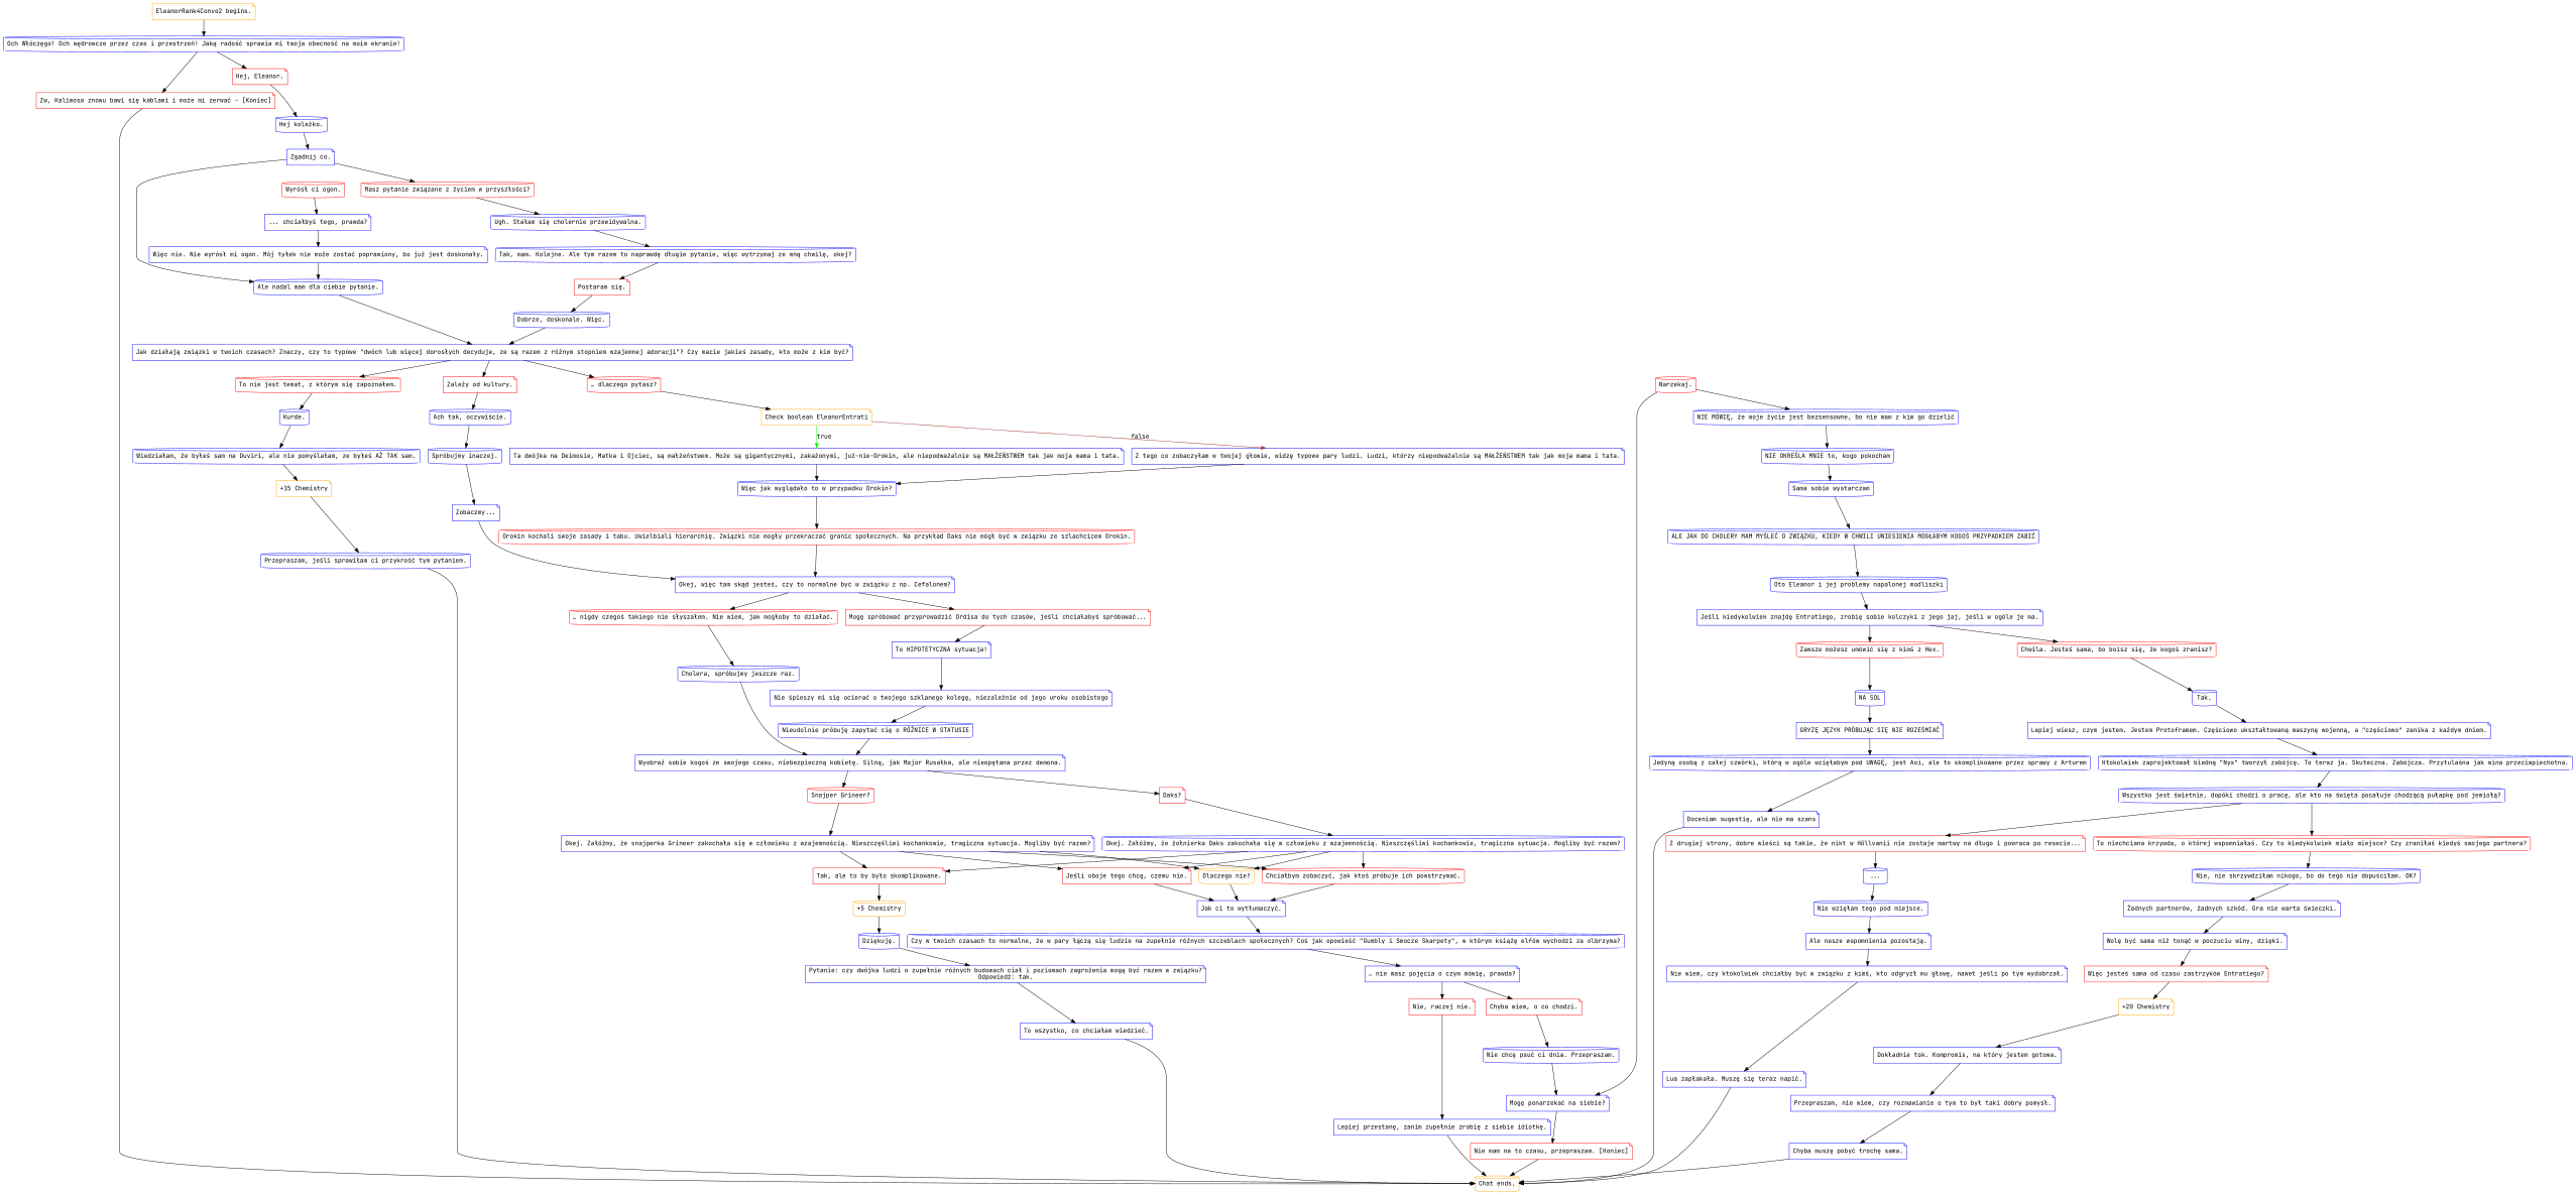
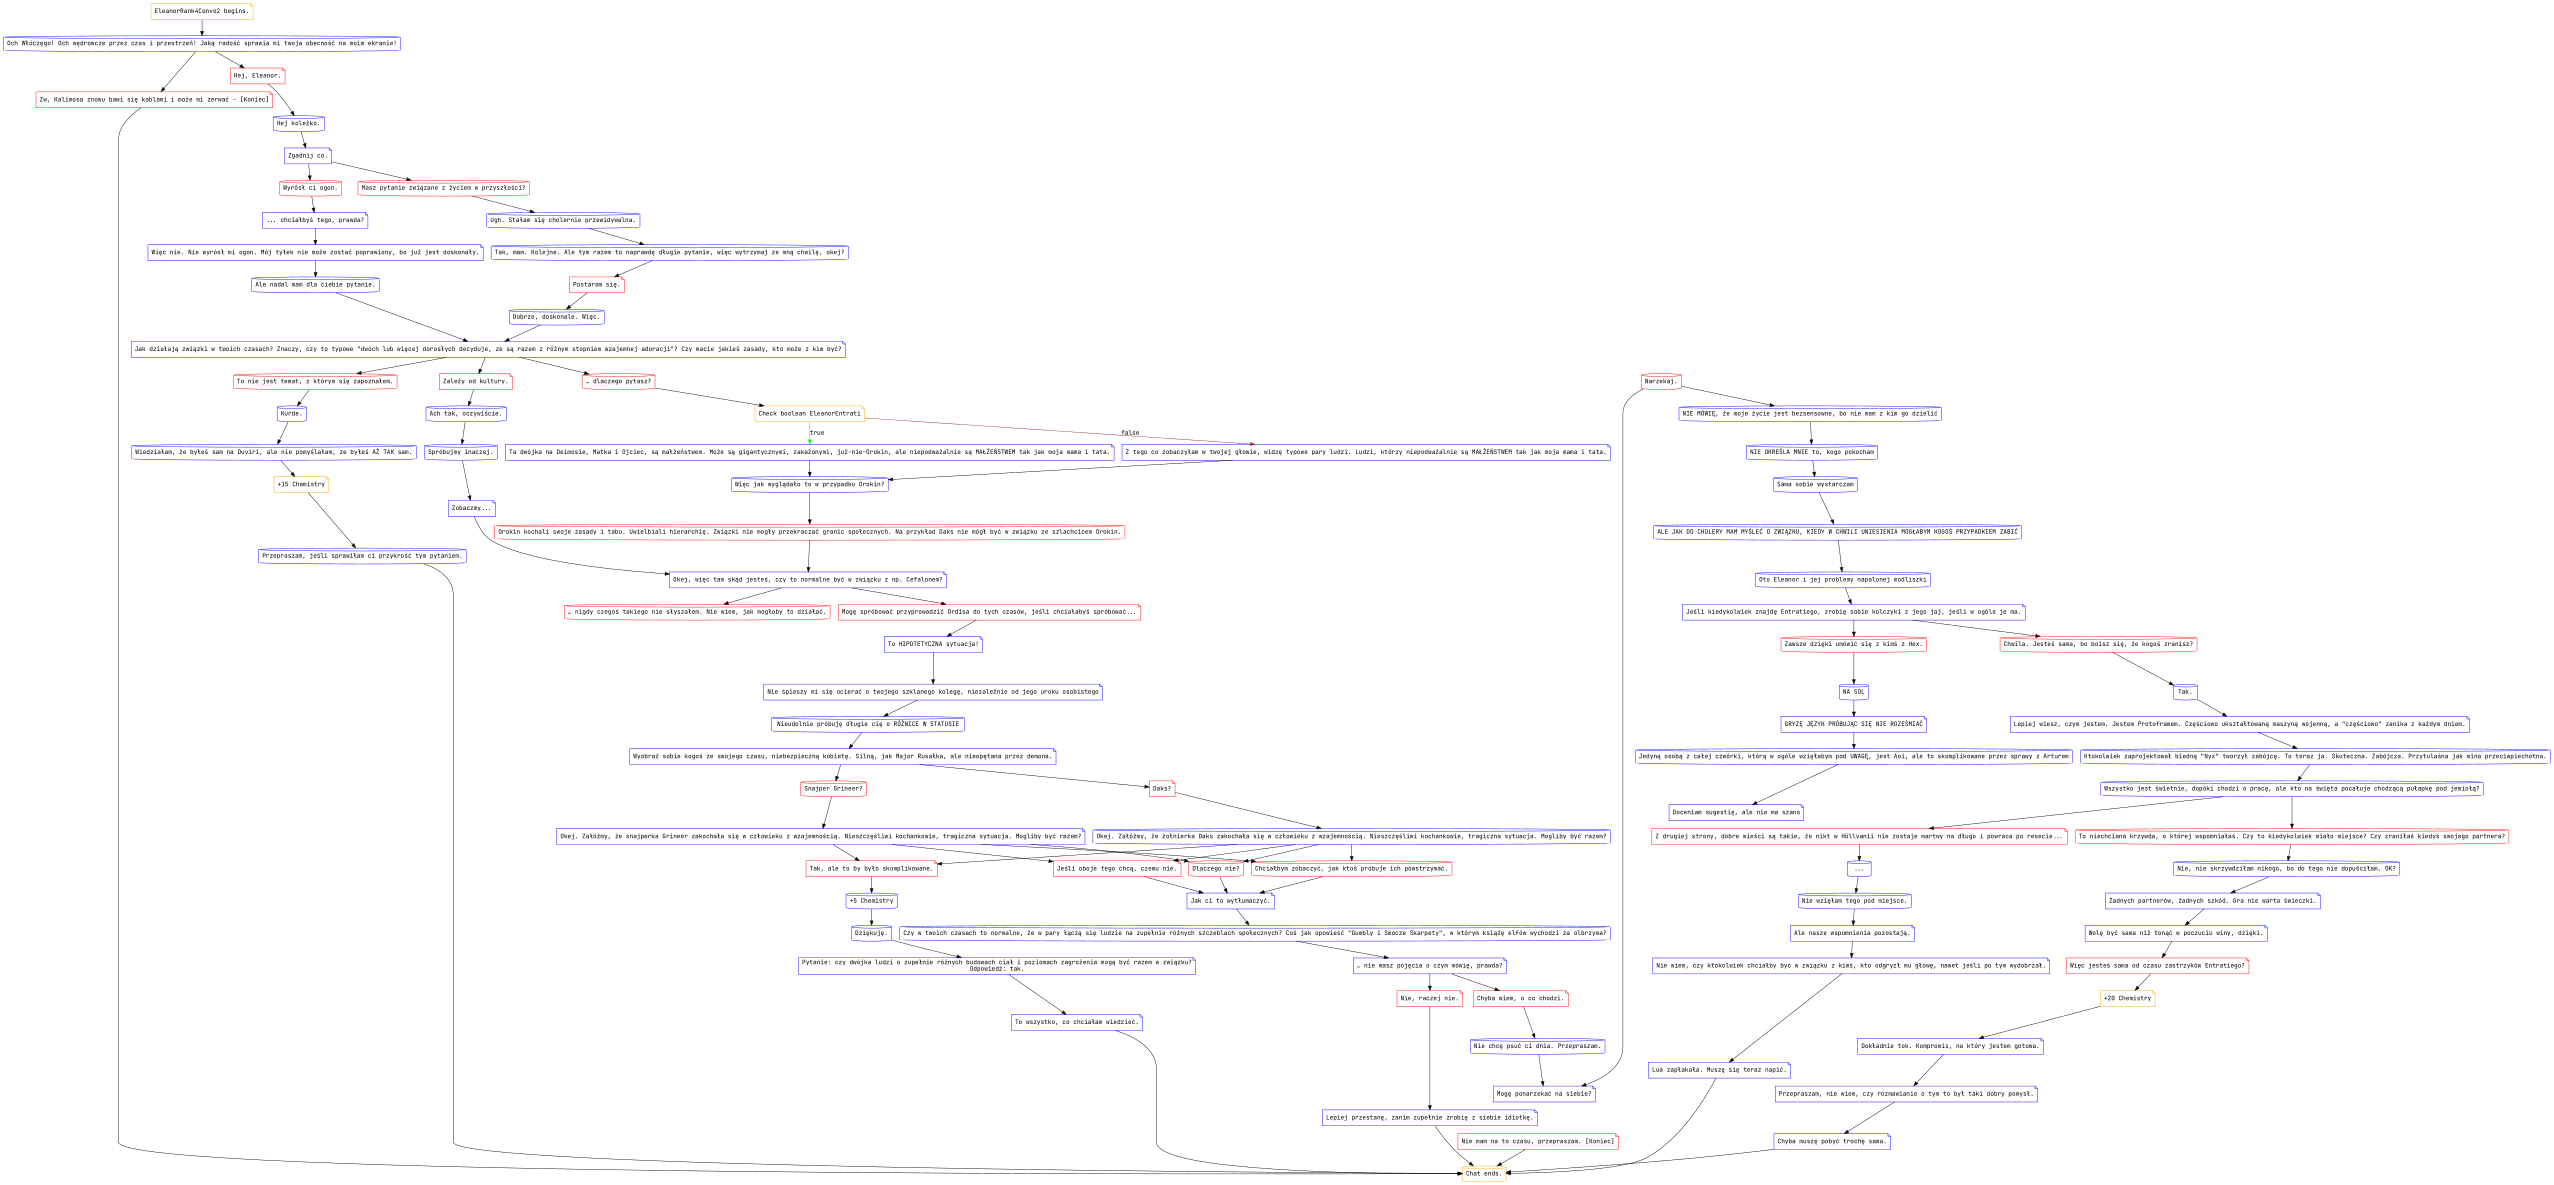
  digraph {
    fontname="JetBrains Mono"
    node [color=blue fontname="JetBrains Mono" shape=note]
    edge [fontname="JetBrains Mono"]
    "EleanorRank4Convo2 begins." [color=orange]
    n2 [label="Och Włóczęgo! Och wędrowcze przez czas i przestrzeń! Jaką radość sprawia mi twoja obecność na moim ekranie!" shape=cylinder]
    n3 [color=red label="Hej, Eleanor."]
    n4 [color=red label="Zw, Kalimosa znowu bawi się kablami i może mi zerwać - [Koniec]"]
    n5 [label="Hej koleżko." shape=cylinder]
    "Chat ends." [color=orange shape=cylinder]
    n7 [label="Zgadnij co."]
    n8 [color=red label="Masz pytanie związane z życiem w przyszłości?" shape=cylinder]
    n9 [color=red label="Wyrósł ci ogon." shape=cylinder]
    n10 [label="Ugh. Stałam się cholernie przewidywalna." shape=cylinder]
    n11 [label="... chciałbyś tego, prawda?"]
    n12 [label="Tak, mam. Kolejne. Ale tym razem to naprawdę długie pytanie, więc wytrzymaj ze mną chwilę, okej?" shape=cylinder]
    n13 [label="Więc nie. Nie wyrósł mi ogon. Mój tyłek nie może zostać poprawiony, bo już jest doskonały."]
    n14 [color=red label="Postaram się."]
    n15 [label="Ale nadal mam dla ciebie pytanie." shape=cylinder]
    n16 [label="Dobrze, doskonale. Więc." shape=cylinder]
    n17 [label="Jak działają związki w twoich czasach? Znaczy, czy to typowe \"dwóch lub więcej dorosłych decyduje, ze są razem z różnym stopniem wzajemnej adoracji\"? Czy macie jakieś zasady, kto może z kim być?"]
    n18 [color=red label="To nie jest temat, z którym się zapoznałem." shape=cylinder]
    n19 [color=red label="Zależy od kultury."]
    n20 [color=red label="… dlaczego pytasz?" shape=cylinder]
    n21 [label="Kurde." shape=cylinder]
    n22 [label="Ach tak, oczywiście." shape=cylinder]
    n23 [color=orange label="Check boolean EleanorEntrati"]
    n24 [label="Wiedziałam, że byłeś sam na Duviri, ale nie pomyślałam, ze byłeś AŻ TAK sam." shape=cylinder]
    n25 [label="Spróbujmy inaczej." shape=cylinder]
    n26 [label="Ta dwójka na Deimosie, Matka i Ojciec, są małżeństwem. Może są gigantycznymi, zakażonymi, już-nie-Orokin, ale niepodważalnie są MAŁŻEŃSTWEM tak jak moja mama i tata."]
    n27 [label="Z tego co zobaczyłam w twojej głowie, widzę typowe pary ludzi. Ludzi, którzy niepodważalnie są MAŁŻEŃSTWEM tak jak moja mama i tata."]
    n28 [color=orange label="+15 Chemistry"]
    n29 [label="Zobaczmy..."]
    n30 [label="Więc jak wyglądało to w przypadku Orokin?" shape=cylinder]
    n31 [label="Przepraszam, jeśli sprawiłam ci przykrość tym pytaniem." shape=cylinder]
    n32 [label="Okej, więc tam skąd jesteś, czy to normalne być w związku z np. Cefalonem?"]
    n33 [color=red label="Orokin kochali swoje zasady i tabu. Uwielbiali hierarchię. Związki nie mogły przekraczać granic społecznych. Na przykład Daks nie mógł być w związku ze szlachcicem Orokin." shape=cylinder]
    n34 [color=red label="Mogę spróbować przyprowadzić Ordisa do tych czasów, jeśli chciałabyś spróbować..."]
    n35 [color=red label="… nigdy czegoś takiego nie słyszałem. Nie wiem, jak mogłoby to działać." shape=cylinder]
    n36 [label="To HIPOTETYCZNA sytuacja!"]
-   n37 [label="Cholera, spróbujmy jeszcze raz." shape=cylinder]
    n38 [label="Nie śpieszy mi się ocierać o twojego szklanego kolegę, niezależnie od jego uroku osobistego"]
    n39 [label="Wyobraź sobie kogoś ze swojego czasu, niebezpieczną kobietę. Silną, jak Major Rusałka, ale nieopętana przez demona."]
-   n40 [label="Nieudolnie próbuję zapytać cię o RÓŻNICE W STATUSIE" shape=cylinder]
+   n40 [label="Nieudolnie próbuję długie cię o RÓŻNICE W STATUSIE" shape=cylinder]
    n41 [color=red label="Snajper Grineer?" shape=cylinder]
    n42 [color=red label="Daks?"]
    n43 [label="Okej. Załóżmy, że snajperka Grineer zakochała się w człowieku z wzajemnością. Nieszczęśliwi kochankowie, tragiczna sytuacja. Mogliby być razem?"]
    n44 [label="Okej. Załóżmy, że żołnierka Daks zakochała się w człowieku z wzajemnością. Nieszczęśliwi kochankowie, tragiczna sytuacja. Mogliby być razem?" shape=cylinder]
    n45 [color=red label="Jeśli oboje tego chcą, czemu nie."]
-   n46 [color=orange label="Dlaczego nie?" shape=cylinder]
+   n46 [color=red label="Dlaczego nie?" shape=cylinder]
    n47 [color=red label="Chciałbym zobaczyć, jak ktoś próbuje ich powstrzymać." shape=cylinder]
    n48 [color=red label="Tak, ale to by było skomplikowane."]
    n49 [label="Jak ci to wytłumaczyć."]
-   n50 [color=orange label="+5 Chemistry" shape=cylinder]
+   n50 [label="+5 Chemistry" shape=cylinder]
    n51 [label="Czy w twoich czasach to normalne, że w pary łączą się ludzie na zupełnie różnych szczeblach społecznych? Coś jak opowieść \"Gumbly i Smocze Skarpety\", w którym książę elfów wychodzi za olbrzyma?" shape=cylinder]
    n52 [label="Dziękuję." shape=cylinder]
    n53 [label="… nie masz pojęcia o czym mówię, prawda?"]
    n54 [label="Pytanie: czy dwójka ludzi o zupełnie różnych budowach ciał i poziomach zagrożenia mogą być razem w związku?\nOdpowiedź: tak."]
    n55 [color=red label="Chyba wiem, o co chodzi."]
    n56 [color=red label="Nie, raczej nie."]
    n57 [label="To wszystko, co chciałam wiedzieć."]
    n58 [label="Nie chcę psuć ci dnia. Przepraszam." shape=cylinder]
    n59 [label="Lepiej przestanę, zanim zupełnie zrobię z siebie idiotkę."]
    n60 [label="Mogę ponarzekać na siebie?"]
    n61 [color=red label="Nie mam na to czasu, przepraszam. [Koniec]"]
    n62 [color=red label="Narzekaj." shape=cylinder]
    n63 [label="NIE MÓWIĘ, że moje życie jest bezsensowne, bo nie mam z kim go dzielić" shape=cylinder]
    n64 [label="NIE OKREŚLA MNIE to, kogo pokocham" shape=cylinder]
    n65 [label="Sama sobie wystarczam" shape=cylinder]
    n66 [label="ALE JAK DO CHOLERY MAM MYŚLEĆ O ZWIĄZKU, KIEDY W CHWILI UNIESIENIA MOGŁABYM KOGOŚ PRZYPADKIEM ZABIĆ" shape=cylinder]
    n67 [label="Oto Eleanor i jej problemy napalonej modliszki" shape=cylinder]
    n68 [label="Jeśli kiedykolwiek znajdę Entratiego, zrobię sobie kolczyki z jego jaj, jeśli w ogóle je ma."]
-   n69 [color=red label="Zawsze możesz umówić się z kimś z Hex." shape=cylinder]
+   n69 [color=red label="Zawsze dzięki umówić się z kimś z Hex." shape=cylinder]
    n70 [color=red label="Chwila. Jesteś sama, bo boisz się, że kogoś zranisz?" shape=cylinder]
    n71 [label="NA SOL" shape=cylinder]
    n72 [label="Tak." shape=cylinder]
    n73 [label="GRYZĘ JĘZYK PRÓBUJĄC SIĘ NIE ROZEŚMIAĆ"]
    n74 [label="Lepiej wiesz, czym jestem. Jestem Protoframem. Częściowo ukształtowaną maszyną wojenną, a \"częściowo\" zanika z każdym dniem."]
    n75 [label="Jedyną osobą z całej czwórki, którą w ogóle wzięłabym pod UWAGĘ, jest Aoi, ale to skomplikowane przez sprawy z Arturem" shape=cylinder]
    n76 [label="Ktokolwiek zaprojektował biedną \"Nyx\" tworzył zabójcę. To teraz ja. Skuteczna. Zabójcza. Przytulaśna jak mina przeciwpiechotna." shape=cylinder]
    n77 [label="Doceniam sugestię, ale nie ma szans"]
    n78 [label="Wszystko jest świetnie, dopóki chodzi o pracę, ale kto na święta pocałuje chodzącą pułapkę pod jemiołą?" shape=cylinder]
    n79 [color=red label="To niechciana krzywda, o której wspomniałaś. Czy to kiedykolwiek miało miejsce? Czy zraniłaś kiedyś swojego partnera?" shape=cylinder]
    n80 [color=red label="Z drugiej strony, dobre wieści są takie, że nikt w Höllvanii nie zostaje martwy na długo i powraca po resecie..."]
    n81 [label="Nie, nie skrzywdziłam nikogo, bo do tego nie dopuściłam. OK?" shape=cylinder]
    n82 [label="..." shape=cylinder]
    n83 [label="Żadnych partnerów, żadnych szkód. Gra nie warta świeczki."]
    n84 [label="Nie wzięłam tego pod miejsce." shape=cylinder]
    n85 [label="Wolę być sama niż tonąć w poczuciu winy, dzięki."]
    n86 [label="Ale nasze wspomnienia pozostają."]
    n87 [color=red label="Więc jesteś sama od czasu zastrzyków Entratiego?"]
    n88 [label="Nie wiem, czy ktokolwiek chciałby być w związku z kimś, kto odgryzł mu głowę, nawet jeśli po tym wydobrzał."]
    n89 [color=orange label="+20 Chemistry"]
    n90 [label="Lua zapłakała. Muszę się teraz napić."]
    n91 [label="Dokładnie tok. Kompromis, na który jestem gotowa."]
    n92 [label="Przepraszam, nie wiem, czy rozmawianie o tym to był taki dobry pomysł."]
    n93 [label="Chyba muszę pobyć trochę sama."]
    "EleanorRank4Convo2 begins." -> n2
    n2 -> n3
    n2 -> n4
    n3 -> n5
    n4 -> "Chat ends."
    n5 -> n7
    n7 -> n8
-   n7 -> n15
+   n7 -> n9
    n8 -> n10
    n9 -> n11
    n10 -> n12
    n11 -> n13
    n12 -> n14
    n13 -> n15
    n14 -> n16
    n15 -> n17
    n16 -> n17
    n17 -> n18
    n17 -> n19
    n17 -> n20
    n18 -> n21
    n19 -> n22
    n20 -> n23
    n21 -> n24
    n22 -> n25
    n23 -> n26 [color=green label=true]
    n23 -> n27 [color=brown label=false]
    n24 -> n28
    n25 -> n29
    n26 -> n30
    n27 -> n30
    n28 -> n31
    n29 -> n32
    n30 -> n33
    n31 -> "Chat ends."
    n32 -> n34
    n32 -> n35
    n33 -> n32
    n34 -> n36
-   n35 -> n37
    n36 -> n38
-   n37 -> n39
    n38 -> n40
    n39 -> n41
    n39 -> n42
    n40 -> n39
    n41 -> n43
    n42 -> n44
    n43 -> n45
    n43 -> n46
    n43 -> n47
    n43 -> n48
    n44 -> n45
    n44 -> n46
    n44 -> n47
    n44 -> n48
    n45 -> n49
    n46 -> n49
    n47 -> n49
    n48 -> n50
    n49 -> n51
    n50 -> n52
    n51 -> n53
    n52 -> n54
    n53 -> n55
    n53 -> n56
    n54 -> n57
    n55 -> n58
    n56 -> n59
    n57 -> "Chat ends."
    n58 -> n60
    n59 -> "Chat ends."
-   n60 -> n61
    n61 -> "Chat ends."
    n62 -> n60
    n62 -> n63
    n63 -> n64
    n64 -> n65
    n65 -> n66
    n66 -> n67
    n67 -> n68
    n68 -> n69
    n68 -> n70
    n69 -> n71
    n70 -> n72
    n71 -> n73
    n72 -> n74
    n73 -> n75
    n74 -> n76
    n75 -> n77
    n76 -> n78
-   n77 -> "Chat ends."
    n78 -> n79
    n78 -> n80
    n79 -> n81
    n80 -> n82
    n81 -> n83
    n82 -> n84
    n83 -> n85
    n84 -> n86
    n85 -> n87
    n86 -> n88
    n87 -> n89
    n88 -> n90
    n89 -> n91
    n90 -> "Chat ends."
    n91 -> n92
    n92 -> n93
    n93 -> "Chat ends."
  }
